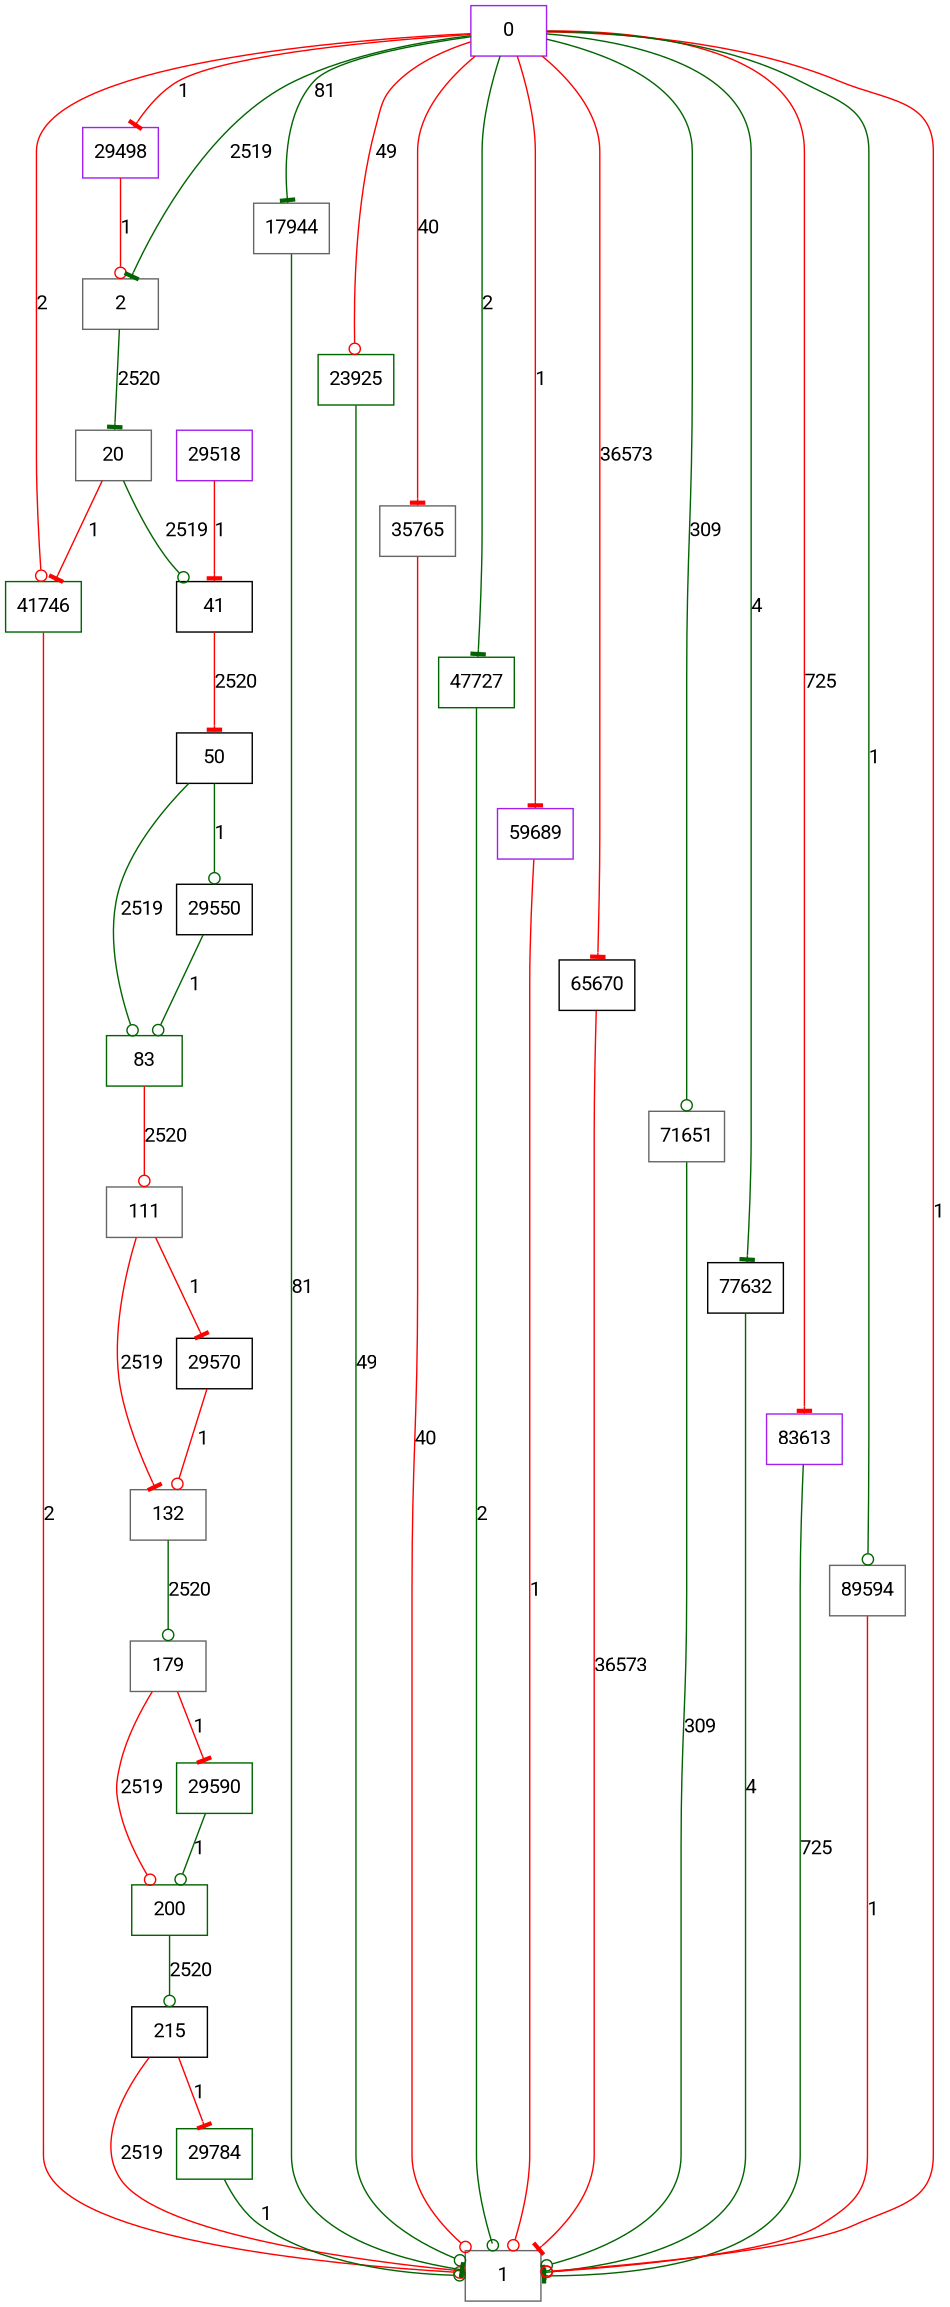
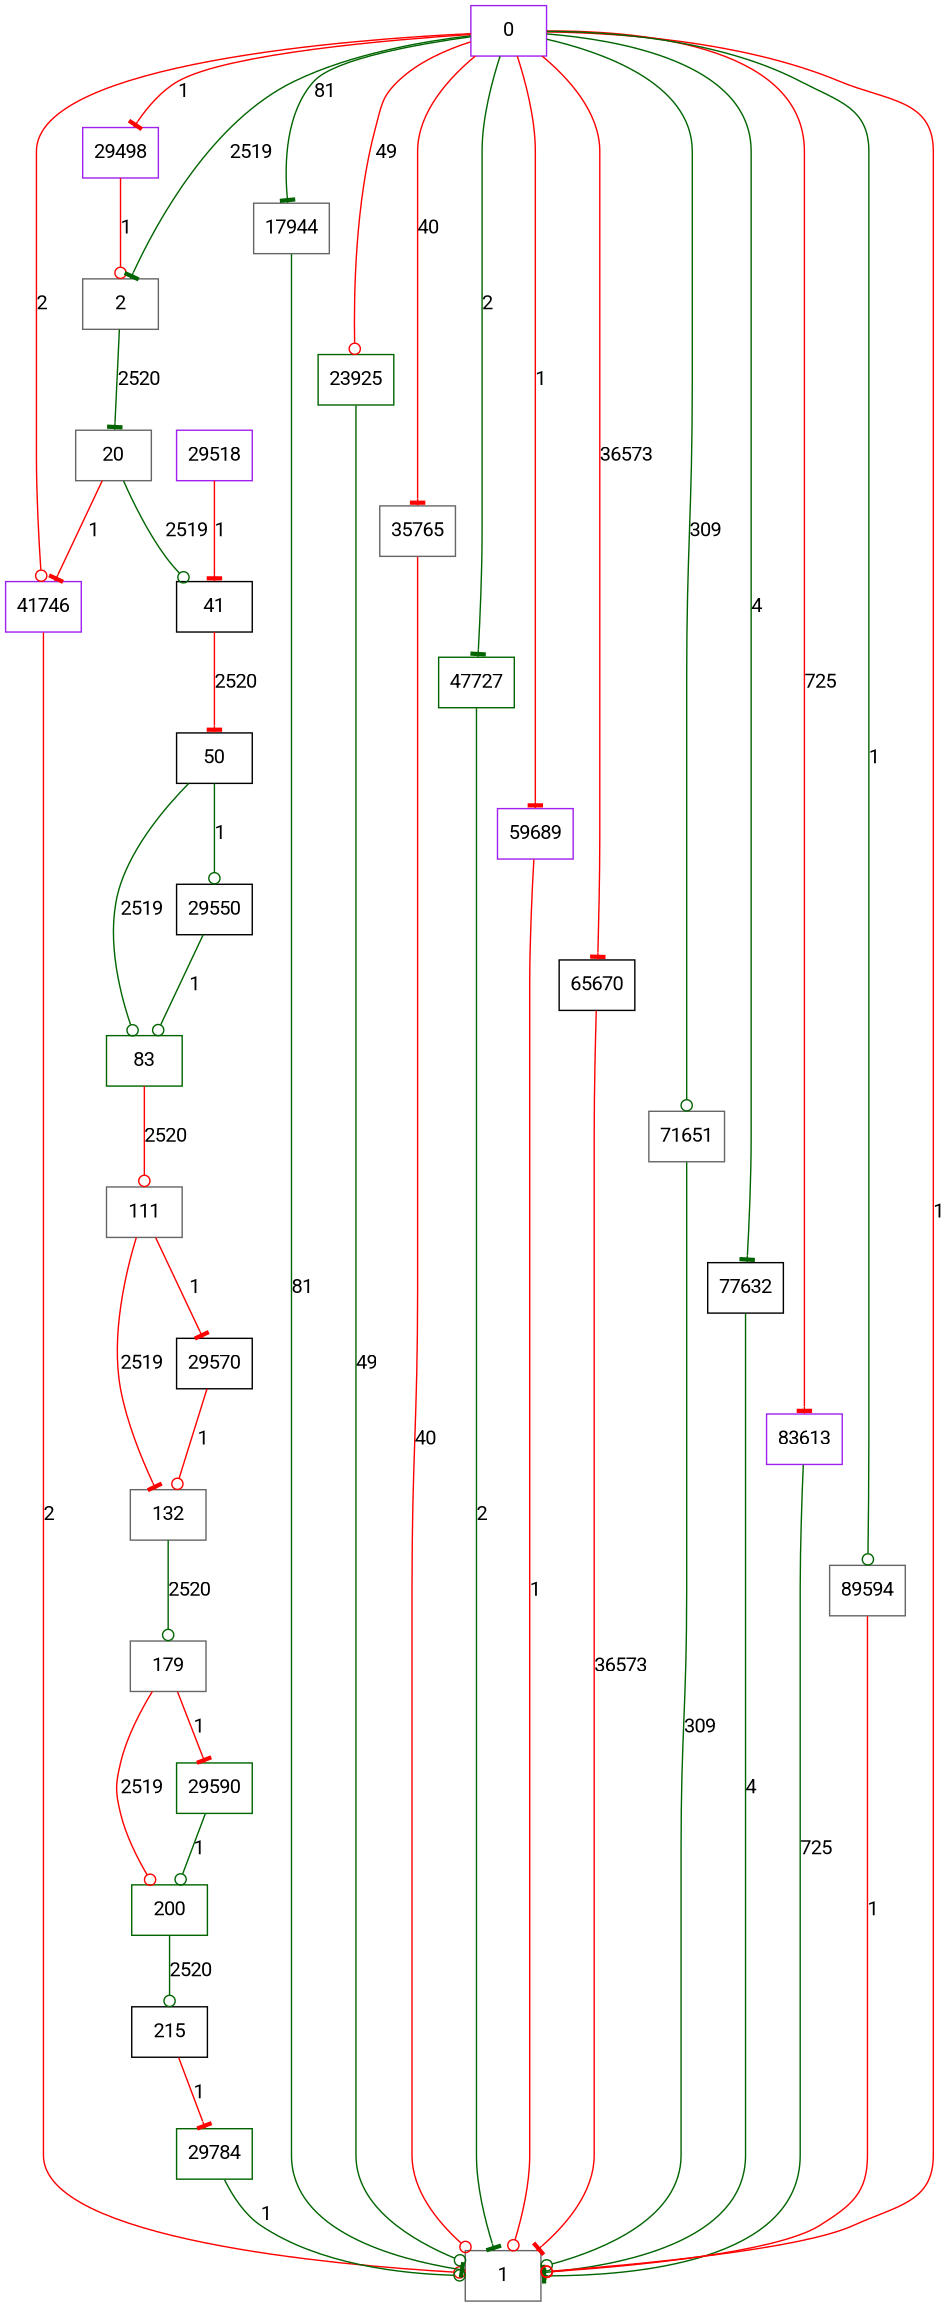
  digraph {
    fontname=Roboto
    rankdir=TB
    node [color=gray40 fontname=Roboto shape=rectangle]
    edge [arrowhead=tee color=red fontname=Roboto]
    2
    20
    41 [color=black]
-   41746 [color=darkgreen]
+   41746 [color=purple]
    50 [color=black]
    29518 [color=purple]
    83 [color=darkgreen]
    29550 [color=black]
    111
    132
    29570 [color=black]
    179
    200 [color=darkgreen]
    29590 [color=darkgreen]
    215 [color=black]
    1
    29784 [color=darkgreen]
    17944
    23925 [color=darkgreen]
    29498 [color=purple]
    35765
    47727 [color=darkgreen]
    59689 [color=purple]
    65670 [color=black]
    71651
    77632 [color=black]
    83613 [color=purple]
    89594
    0 [color=purple]
    2 -> 20 [color=darkgreen label=2520]
    20 -> 41 [arrowhead=odot color=darkgreen label=2519]
    20 -> 41746 [label=1]
    41 -> 50 [label=2520]
    41746 -> 1 [arrowhead=odot label=2]
    50 -> 83 [arrowhead=odot color=darkgreen label=2519]
    50 -> 29550 [arrowhead=odot color=darkgreen label=1]
    29518 -> 41 [label=1]
    83 -> 111 [arrowhead=odot label=2520]
    29550 -> 83 [arrowhead=odot color=darkgreen label=1]
    111 -> 132 [label=2519]
    111 -> 29570 [label=1]
    132 -> 179 [arrowhead=odot color=darkgreen label=2520]
    29570 -> 132 [arrowhead=odot label=1]
    179 -> 200 [arrowhead=odot label=2519]
    179 -> 29590 [label=1]
    200 -> 215 [arrowhead=odot color=darkgreen label=2520]
    29590 -> 200 [arrowhead=odot color=darkgreen label=1]
-   215 -> 1 [label=2519]
    215 -> 29784 [label=1]
    29784 -> 1 [arrowhead=odot color=darkgreen label=1]
    17944 -> 1 [color=darkgreen label=81]
    23925 -> 1 [arrowhead=odot color=darkgreen label=49]
    29498 -> 2 [arrowhead=odot label=1]
    35765 -> 1 [arrowhead=odot label=40]
-   47727 -> 1 [arrowhead=odot color=darkgreen label=2]
+   47727 -> 1 [color=darkgreen label=2]
    59689 -> 1 [arrowhead=odot label=1]
    65670 -> 1 [label=36573]
    71651 -> 1 [arrowhead=odot color=darkgreen label=309]
    77632 -> 1 [color=darkgreen label=4]
    83613 -> 1 [color=darkgreen label=725]
    89594 -> 1 [arrowhead=odot label=1]
    0 -> 2 [color=darkgreen label=2519]
    0 -> 41746 [arrowhead=odot label=2]
    0 -> 1 [arrowhead=odot label=1]
    0 -> 17944 [color=darkgreen label=81]
    0 -> 23925 [arrowhead=odot label=49]
    0 -> 29498 [label=1]
    0 -> 35765 [label=40]
    0 -> 47727 [color=darkgreen label=2]
    0 -> 59689 [label=1]
    0 -> 65670 [label=36573]
    0 -> 71651 [arrowhead=odot color=darkgreen label=309]
    0 -> 77632 [color=darkgreen label=4]
    0 -> 83613 [label=725]
    0 -> 89594 [arrowhead=odot color=darkgreen label=1]
  }
